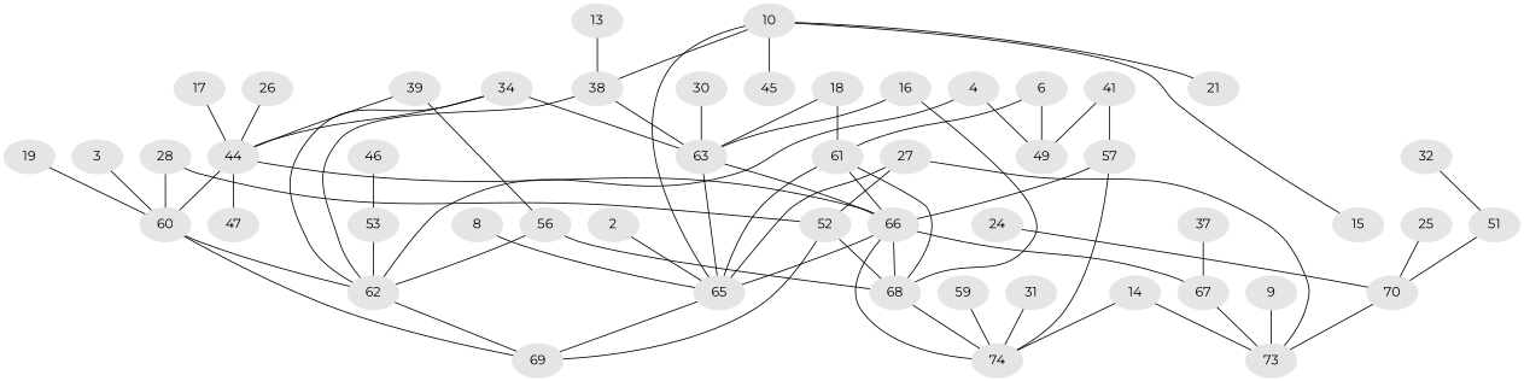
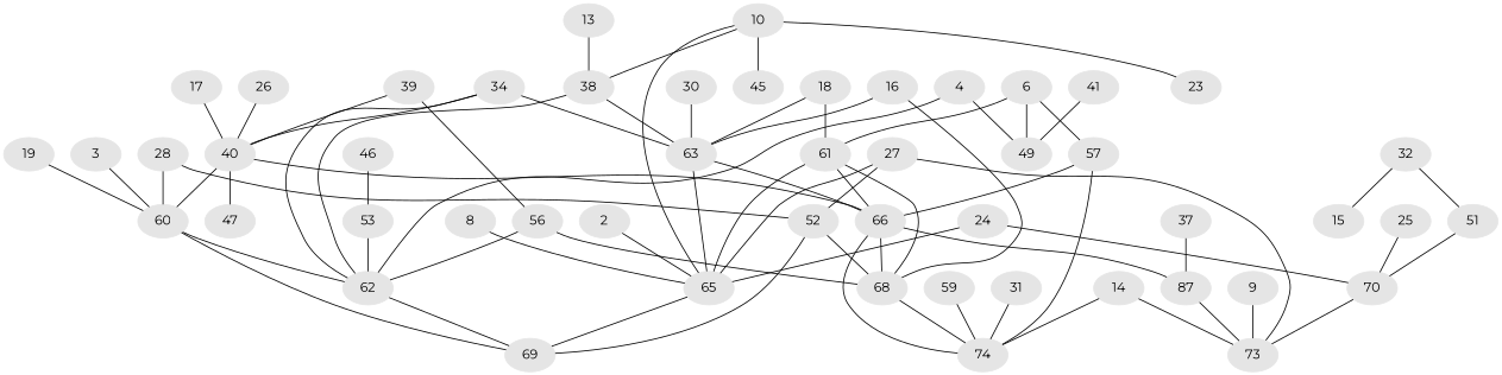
  graph {
    fontname=Montserrat
    node [color=gray90 fontname=Montserrat style=filled]
    edge [fontname=Montserrat weight=1.0]
    2
    65
    69
    3
    60
    62
    4
    49
    6
    n10 [label=61]
    68
    66
    8
    9
    73
    10
    15
-   21
+   21 [label=23]
    38
    45
    63
    13
    14
    74
    16
    17
-   44
+   44 [label=40]
    47
    18
    19
    24
    70
    25
    26
    27
    52
    28
    30
    31
    32
    51
    34
    53
    37
-   67
+   67 [label=87]
    39
    56
    41
    57
    46
    59
    2 -- 65
    65 -- 69
    3 -- 60
    60 -- 69
    60 -- 62
    62 -- 69
    4 -- 62
    4 -- 49
    6 -- 49
    6 -- n10
    n10 -- 65 [weight=2.0]
    n10 -- 68
    n10 -- 66
    68 -- 74
    66 -- 68
    66 -- 74
    66 -- 67
    8 -- 65
    9 -- 73
    10 -- 65
-   10 -- 15
+   32 -- 15
    10 -- 21
    10 -- 38
    10 -- 45
    38 -- 62
    38 -- 63
    63 -- 65
    63 -- 66
    13 -- 38
    14 -- 73
    14 -- 74
    16 -- 68
    16 -- 63
    17 -- 44
    44 -- 60
    44 -- 66
    44 -- 47
    18 -- n10
    18 -- 63
    19 -- 60
-   66 -- 65
+   24 -- 65
    24 -- 70
    70 -- 73
    25 -- 70
    26 -- 44
    27 -- 65
    27 -- 73
    27 -- 52
    52 -- 69
    52 -- 68
    28 -- 60
    28 -- 52
    30 -- 63
    31 -- 74
    32 -- 51
    51 -- 70
    34 -- 62
    34 -- 63 [weight=2.0]
    34 -- 44
    53 -- 62
    37 -- 67
    67 -- 73
    39 -- 44
    39 -- 56
    56 -- 62
    56 -- 68
    41 -- 49
-   41 -- 57
+   6 -- 57
    57 -- 66
    57 -- 74
    46 -- 53
    59 -- 74
  }
